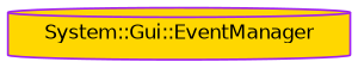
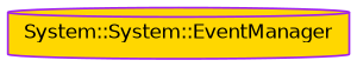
  digraph {
    rankdir=TB
-   n1 [color=purple fillcolor=gold fontname=Helvetica fontsize=10 height=0.2 label="System::Gui::EventManager" shape=cylinder style=filled width=0.4]
+   n1 [color=purple fillcolor=gold fontname=Helvetica fontsize=10 height=0.2 label="System::System::EventManager" shape=cylinder style=filled width=0.4]
  }
